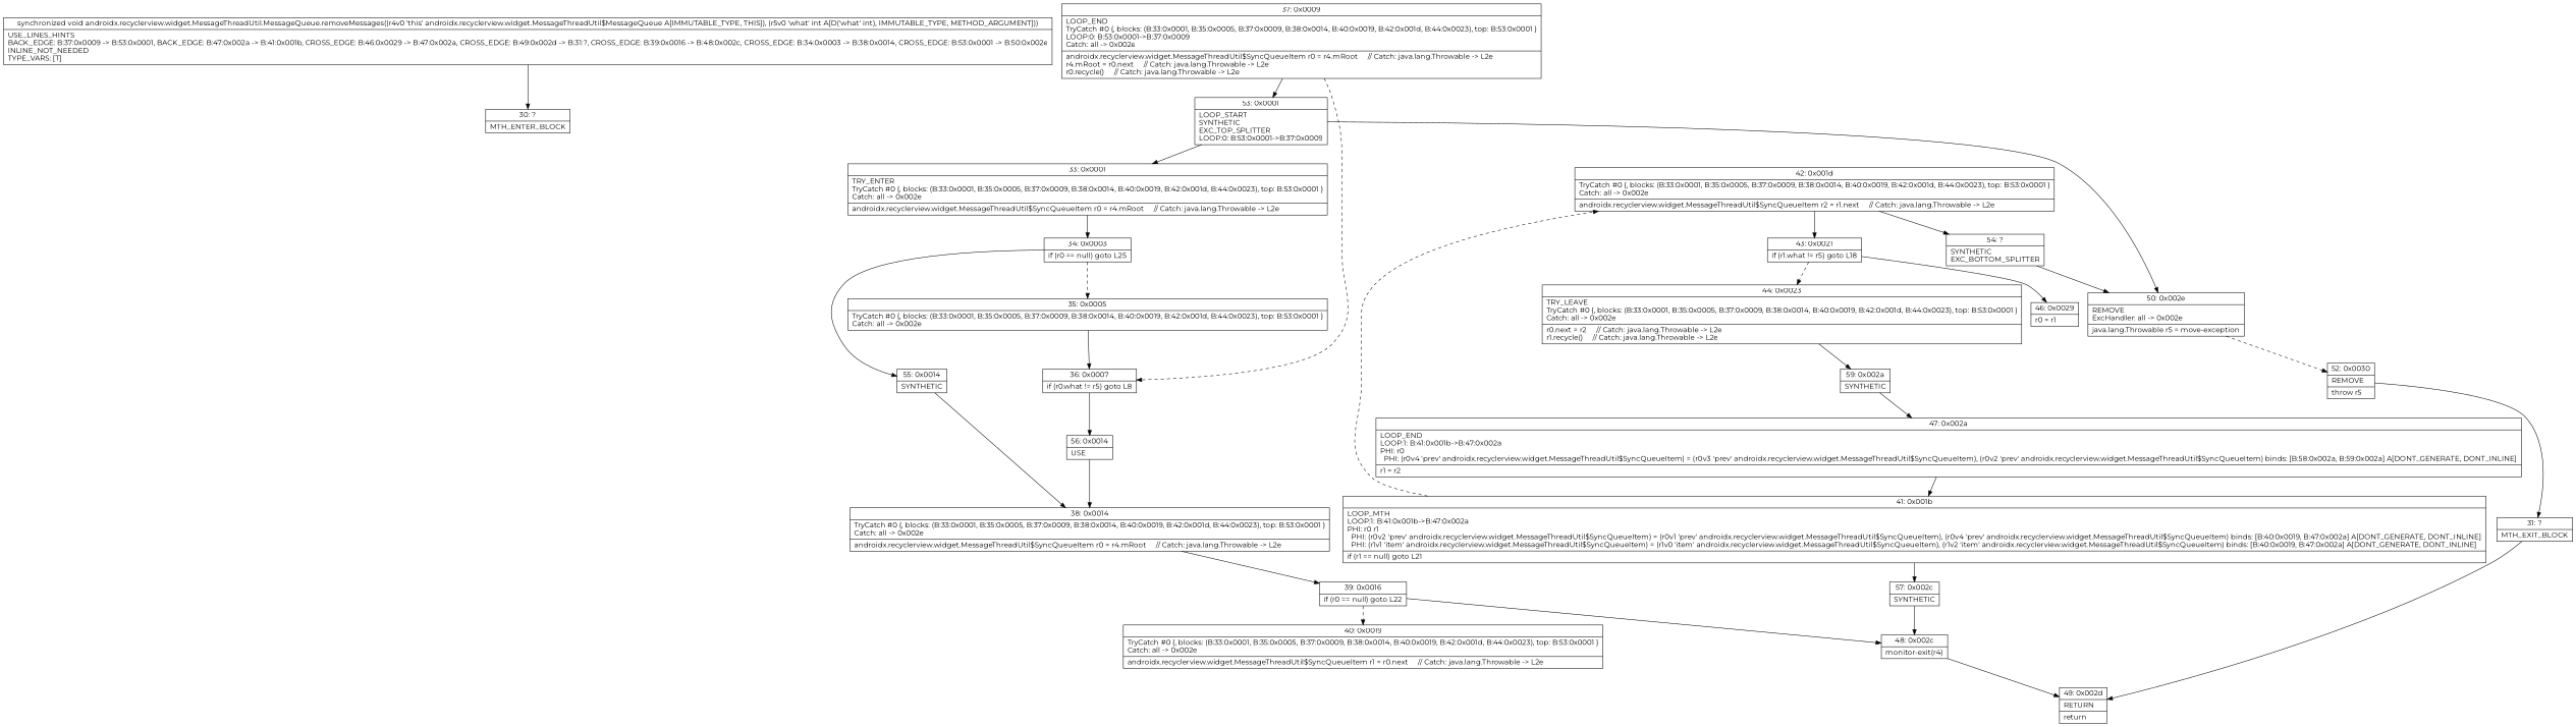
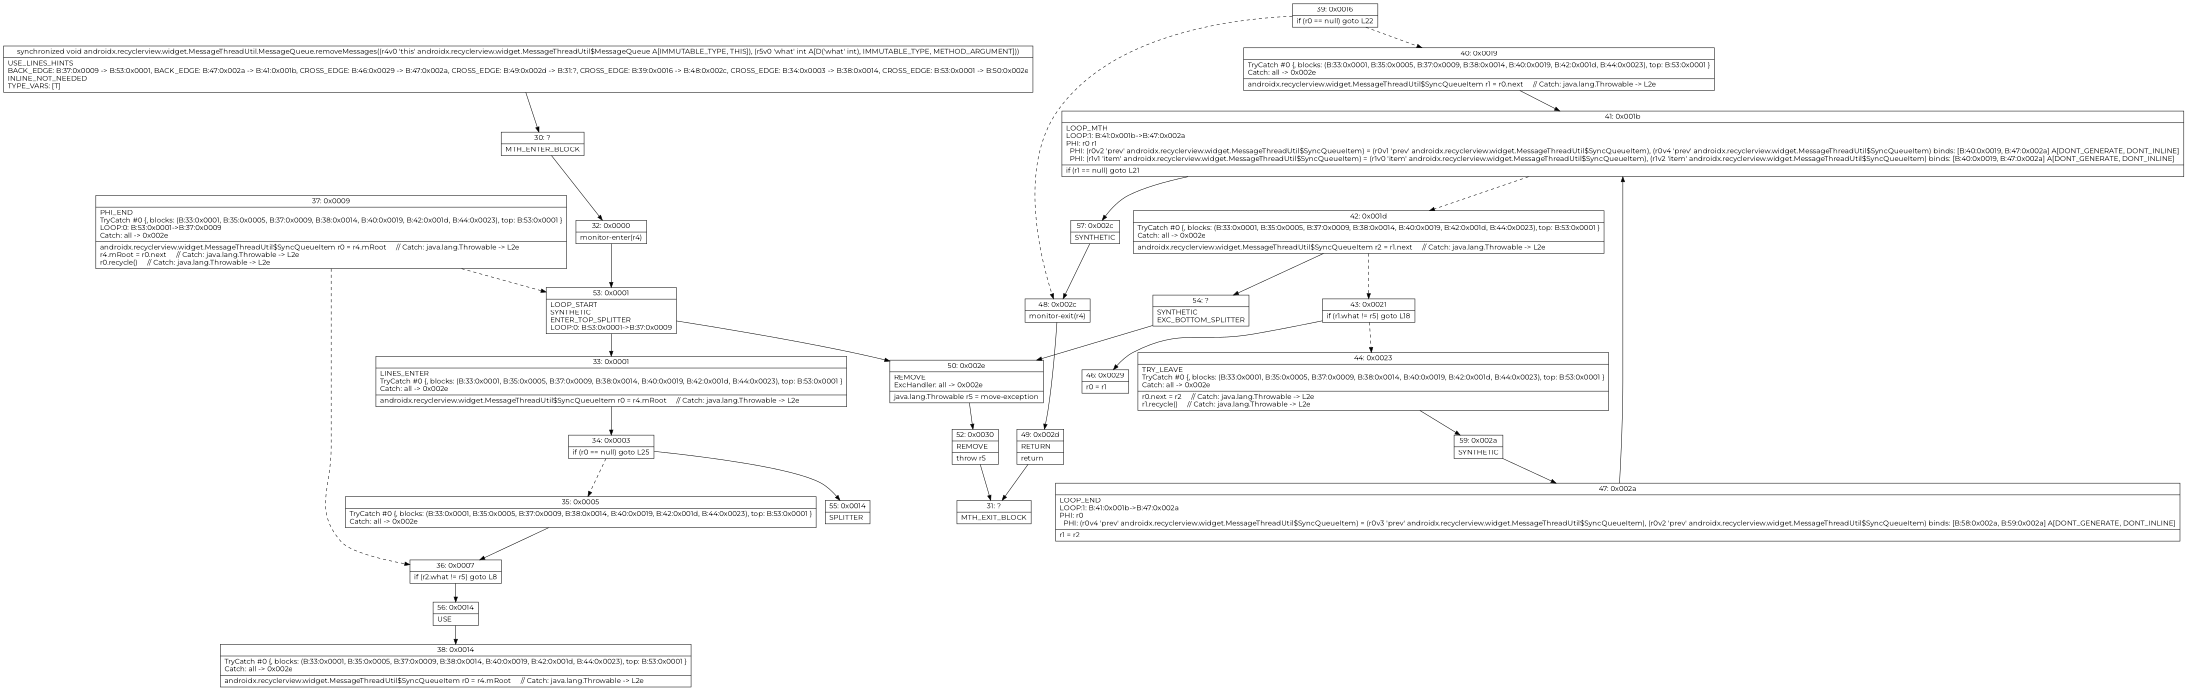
  digraph {
    fontname=Montserrat
    node [fontname=Montserrat shape=record]
    edge [fontname=Montserrat]
    n1 [label="{30\:\ ?|MTH_ENTER_BLOCK\l}"]
-   n3 [label="{53\:\ 0x0001|LOOP_START\lSYNTHETIC\lEXC_TOP_SPLITTER\lLOOP:0: B:53:0x0001\-\>B:37:0x0009\l}"]
-   n4 [label="{33\:\ 0x0001|TRY_ENTER\lTryCatch #0 \{, blocks: (B:33:0x0001, B:35:0x0005, B:37:0x0009, B:38:0x0014, B:40:0x0019, B:42:0x001d, B:44:0x0023), top: B:53:0x0001 \}\lCatch: all \-\> 0x002e\l|androidx.recyclerview.widget.MessageThreadUtil$SyncQueueItem r0 = r4.mRoot     \/\/ Catch: java.lang.Throwable \-\> L2e\l}"]
+   n2 [label="{32\:\ 0x0000|monitor\-enter(r4)\l}"]
+   n3 [label="{53\:\ 0x0001|LOOP_START\lSYNTHETIC\lENTER_TOP_SPLITTER\lLOOP:0: B:53:0x0001\-\>B:37:0x0009\l}"]
+   n4 [label="{33\:\ 0x0001|LINES_ENTER\lTryCatch #0 \{, blocks: (B:33:0x0001, B:35:0x0005, B:37:0x0009, B:38:0x0014, B:40:0x0019, B:42:0x001d, B:44:0x0023), top: B:53:0x0001 \}\lCatch: all \-\> 0x002e\l|androidx.recyclerview.widget.MessageThreadUtil$SyncQueueItem r0 = r4.mRoot     \/\/ Catch: java.lang.Throwable \-\> L2e\l}"]
    n5 [label="{50\:\ 0x002e|REMOVE\lExcHandler: all \-\> 0x002e\l|java.lang.Throwable r5 = move\-exception\l}"]
    n6 [label="{34\:\ 0x0003|if (r0 == null) goto L25\l}"]
    n7 [label="{52\:\ 0x0030|REMOVE\l|throw r5\l}"]
    n8 [label="{35\:\ 0x0005|TryCatch #0 \{, blocks: (B:33:0x0001, B:35:0x0005, B:37:0x0009, B:38:0x0014, B:40:0x0019, B:42:0x001d, B:44:0x0023), top: B:53:0x0001 \}\lCatch: all \-\> 0x002e\l}"]
-   n9 [label="{55\:\ 0x0014|SYNTHETIC\l}"]
-   n10 [label="{36\:\ 0x0007|if (r0.what != r5) goto L8\l}"]
+   n9 [label="{55\:\ 0x0014|SPLITTER\l}"]
+   n10 [label="{36\:\ 0x0007|if (r2.what != r5) goto L8\l}"]
    n11 [label="{38\:\ 0x0014|TryCatch #0 \{, blocks: (B:33:0x0001, B:35:0x0005, B:37:0x0009, B:38:0x0014, B:40:0x0019, B:42:0x001d, B:44:0x0023), top: B:53:0x0001 \}\lCatch: all \-\> 0x002e\l|androidx.recyclerview.widget.MessageThreadUtil$SyncQueueItem r0 = r4.mRoot     \/\/ Catch: java.lang.Throwable \-\> L2e\l}"]
    n12 [label="{56\:\ 0x0014|USE\l}"]
-   n13 [label="{37\:\ 0x0009|LOOP_END\lTryCatch #0 \{, blocks: (B:33:0x0001, B:35:0x0005, B:37:0x0009, B:38:0x0014, B:40:0x0019, B:42:0x001d, B:44:0x0023), top: B:53:0x0001 \}\lLOOP:0: B:53:0x0001\-\>B:37:0x0009\lCatch: all \-\> 0x002e\l|androidx.recyclerview.widget.MessageThreadUtil$SyncQueueItem r0 = r4.mRoot     \/\/ Catch: java.lang.Throwable \-\> L2e\lr4.mRoot = r0.next     \/\/ Catch: java.lang.Throwable \-\> L2e\lr0.recycle()     \/\/ Catch: java.lang.Throwable \-\> L2e\l}"]
+   n13 [label="{37\:\ 0x0009|PHI_END\lTryCatch #0 \{, blocks: (B:33:0x0001, B:35:0x0005, B:37:0x0009, B:38:0x0014, B:40:0x0019, B:42:0x001d, B:44:0x0023), top: B:53:0x0001 \}\lLOOP:0: B:53:0x0001\-\>B:37:0x0009\lCatch: all \-\> 0x002e\l|androidx.recyclerview.widget.MessageThreadUtil$SyncQueueItem r0 = r4.mRoot     \/\/ Catch: java.lang.Throwable \-\> L2e\lr4.mRoot = r0.next     \/\/ Catch: java.lang.Throwable \-\> L2e\lr0.recycle()     \/\/ Catch: java.lang.Throwable \-\> L2e\l}"]
    n14 [label="{39\:\ 0x0016|if (r0 == null) goto L22\l}"]
    n15 [label="{40\:\ 0x0019|TryCatch #0 \{, blocks: (B:33:0x0001, B:35:0x0005, B:37:0x0009, B:38:0x0014, B:40:0x0019, B:42:0x001d, B:44:0x0023), top: B:53:0x0001 \}\lCatch: all \-\> 0x002e\l|androidx.recyclerview.widget.MessageThreadUtil$SyncQueueItem r1 = r0.next     \/\/ Catch: java.lang.Throwable \-\> L2e\l}"]
    n16 [label="{48\:\ 0x002c|monitor\-exit(r4)\l}"]
    n17 [label="{41\:\ 0x001b|LOOP_MTH\lLOOP:1: B:41:0x001b\-\>B:47:0x002a\lPHI: r0 r1 \l  PHI: (r0v2 'prev' androidx.recyclerview.widget.MessageThreadUtil$SyncQueueItem) = (r0v1 'prev' androidx.recyclerview.widget.MessageThreadUtil$SyncQueueItem), (r0v4 'prev' androidx.recyclerview.widget.MessageThreadUtil$SyncQueueItem) binds: [B:40:0x0019, B:47:0x002a] A[DONT_GENERATE, DONT_INLINE]\l  PHI: (r1v1 'item' androidx.recyclerview.widget.MessageThreadUtil$SyncQueueItem) = (r1v0 'item' androidx.recyclerview.widget.MessageThreadUtil$SyncQueueItem), (r1v2 'item' androidx.recyclerview.widget.MessageThreadUtil$SyncQueueItem) binds: [B:40:0x0019, B:47:0x002a] A[DONT_GENERATE, DONT_INLINE]\l|if (r1 == null) goto L21\l}"]
    n18 [label="{49\:\ 0x002d|RETURN\l|return\l}"]
    n19 [label="{42\:\ 0x001d|TryCatch #0 \{, blocks: (B:33:0x0001, B:35:0x0005, B:37:0x0009, B:38:0x0014, B:40:0x0019, B:42:0x001d, B:44:0x0023), top: B:53:0x0001 \}\lCatch: all \-\> 0x002e\l|androidx.recyclerview.widget.MessageThreadUtil$SyncQueueItem r2 = r1.next     \/\/ Catch: java.lang.Throwable \-\> L2e\l}"]
    n20 [label="{57\:\ 0x002c|SYNTHETIC\l}"]
    n21 [label="{43\:\ 0x0021|if (r1.what != r5) goto L18\l}"]
    n22 [label="{54\:\ ?|SYNTHETIC\lEXC_BOTTOM_SPLITTER\l}"]
    n23 [label="{44\:\ 0x0023|TRY_LEAVE\lTryCatch #0 \{, blocks: (B:33:0x0001, B:35:0x0005, B:37:0x0009, B:38:0x0014, B:40:0x0019, B:42:0x001d, B:44:0x0023), top: B:53:0x0001 \}\lCatch: all \-\> 0x002e\l|r0.next = r2     \/\/ Catch: java.lang.Throwable \-\> L2e\lr1.recycle()     \/\/ Catch: java.lang.Throwable \-\> L2e\l}"]
    n24 [label="{46\:\ 0x0029|r0 = r1\l}"]
    n25 [label="{59\:\ 0x002a|SYNTHETIC\l}"]
    n26 [label="{47\:\ 0x002a|LOOP_END\lLOOP:1: B:41:0x001b\-\>B:47:0x002a\lPHI: r0 \l  PHI: (r0v4 'prev' androidx.recyclerview.widget.MessageThreadUtil$SyncQueueItem) = (r0v3 'prev' androidx.recyclerview.widget.MessageThreadUtil$SyncQueueItem), (r0v2 'prev' androidx.recyclerview.widget.MessageThreadUtil$SyncQueueItem) binds: [B:58:0x002a, B:59:0x002a] A[DONT_GENERATE, DONT_INLINE]\l|r1 = r2\l}"]
    n27 [label="{31\:\ ?|MTH_EXIT_BLOCK\l}"]
    n28 [label="{synchronized void androidx.recyclerview.widget.MessageThreadUtil.MessageQueue.removeMessages((r4v0 'this' androidx.recyclerview.widget.MessageThreadUtil$MessageQueue A[IMMUTABLE_TYPE, THIS]), (r5v0 'what' int A[D('what' int), IMMUTABLE_TYPE, METHOD_ARGUMENT]))  | USE_LINES_HINTS\lBACK_EDGE: B:37:0x0009 \-\> B:53:0x0001, BACK_EDGE: B:47:0x002a \-\> B:41:0x001b, CROSS_EDGE: B:46:0x0029 \-\> B:47:0x002a, CROSS_EDGE: B:49:0x002d \-\> B:31:?, CROSS_EDGE: B:39:0x0016 \-\> B:48:0x002c, CROSS_EDGE: B:34:0x0003 \-\> B:38:0x0014, CROSS_EDGE: B:53:0x0001 \-\> B:50:0x002e\lINLINE_NOT_NEEDED\lTYPE_VARS: [T]\l}"]
+   n1 -> n2
+   n2 -> n3
    n3 -> n4
    n3 -> n5
    n4 -> n6
-   n5 -> n7 [style=dashed]
+   n5 -> n7
    n6 -> n8 [style=dashed]
    n6 -> n9
    n7 -> n27
    n8 -> n10
-   n9 -> n11
    n10 -> n12
-   n11 -> n14
    n12 -> n11
-   n13 -> n3
+   n13 -> n3 [style=dashed]
    n13 -> n10 [style=dashed]
    n14 -> n15 [style=dashed]
-   n14 -> n16
+   n14 -> n16 [style=dashed]
+   n15 -> n17
    n16 -> n18
    n17 -> n19 [style=dashed]
    n17 -> n20
-   n27 -> n18
-   n19 -> n21
+   n18 -> n27
+   n19 -> n21 [style=dashed]
    n19 -> n22
    n20 -> n16
    n21 -> n23 [style=dashed]
    n21 -> n24
    n22 -> n5
    n23 -> n25
    n25 -> n26
    n26 -> n17
    n28 -> n1
  }
